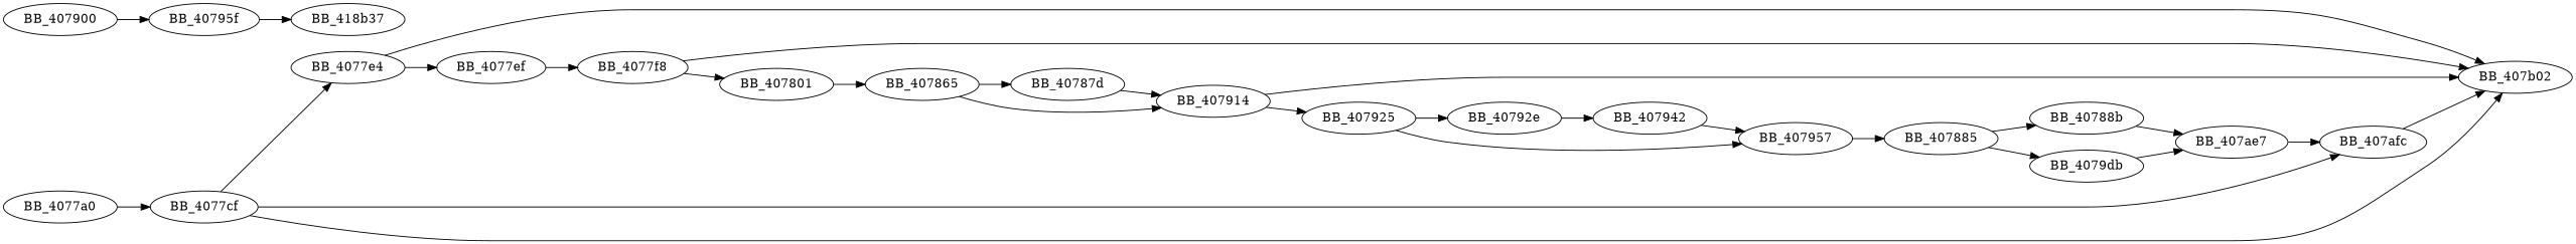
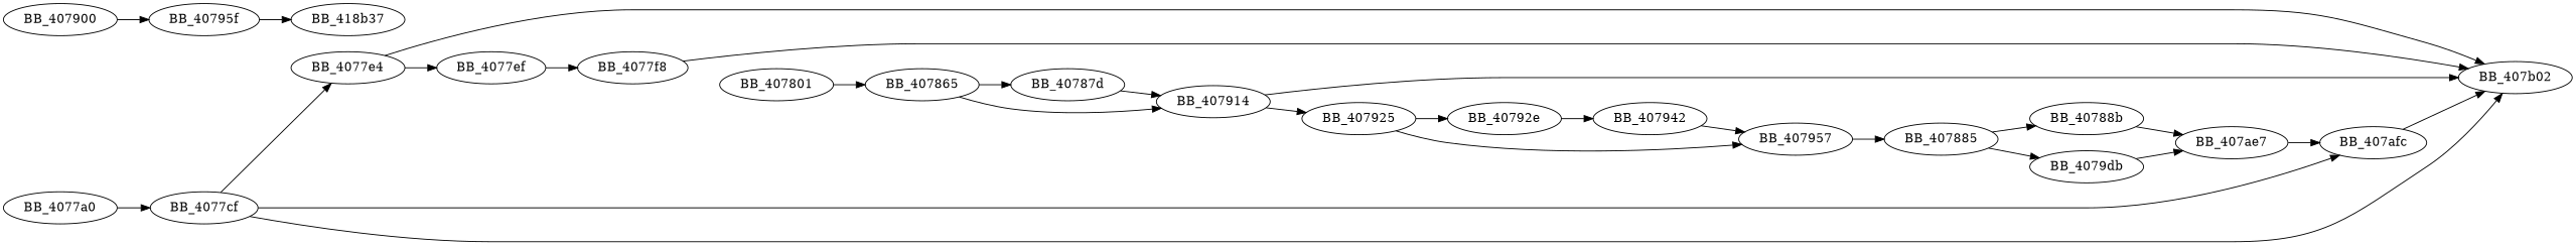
  digraph {
    rankdir=LR
    BB_4077a0
    BB_4077cf
    BB_4077e4
    BB_407afc
    BB_407b02
    BB_4077ef
    BB_4077f8
    BB_407801
    BB_407865
    BB_40787d
    BB_407914
    BB_407925
    BB_40792e
    BB_407957
    BB_407885
    BB_40788b
    BB_4079db
    BB_407ae7
    BB_407900
    BB_40795f
    BB_418b37
    BB_407942
    BB_4077a0 -> BB_4077cf
    BB_4077cf -> BB_4077e4
    BB_4077cf -> BB_407afc
    BB_4077cf -> BB_407b02
    BB_4077e4 -> BB_407b02
    BB_4077e4 -> BB_4077ef
    BB_407afc -> BB_407b02
    BB_4077ef -> BB_4077f8
    BB_4077f8 -> BB_407b02
-   BB_4077f8 -> BB_407801
    BB_407801 -> BB_407865
    BB_407865 -> BB_40787d
    BB_407865 -> BB_407914
    BB_40787d -> BB_407914
    BB_407914 -> BB_407b02
    BB_407914 -> BB_407925
    BB_407925 -> BB_40792e
    BB_407925 -> BB_407957
    BB_40792e -> BB_407942
    BB_407957 -> BB_407885
    BB_407885 -> BB_40788b
    BB_407885 -> BB_4079db
    BB_40788b -> BB_407ae7
    BB_4079db -> BB_407ae7
    BB_407ae7 -> BB_407afc
    BB_407900 -> BB_40795f
    BB_40795f -> BB_418b37
    BB_407942 -> BB_407957
  }
